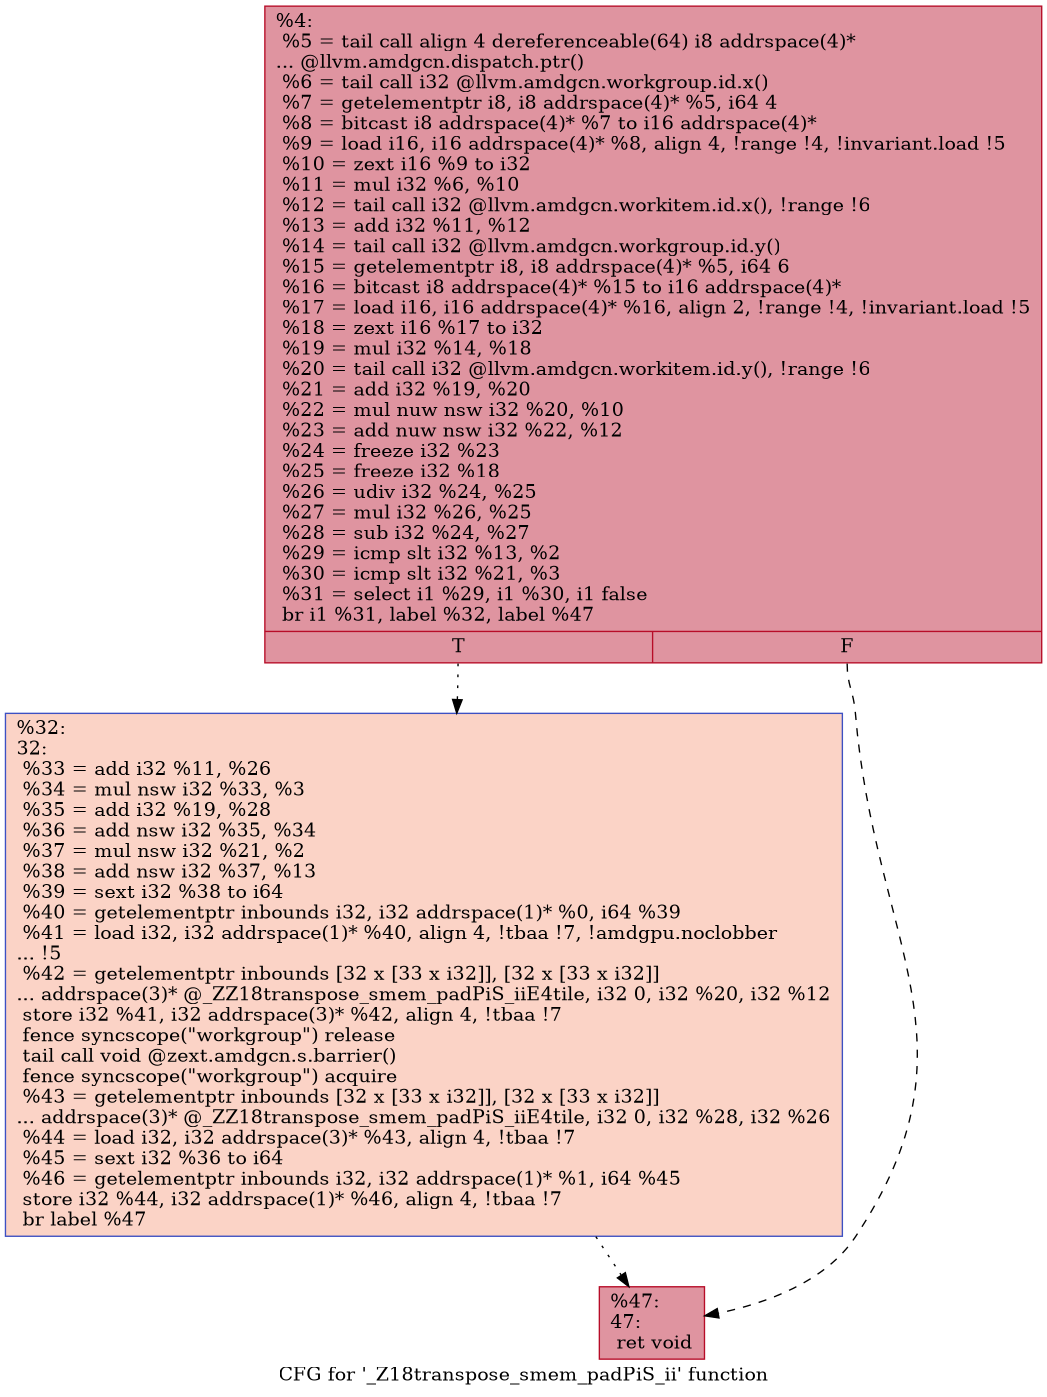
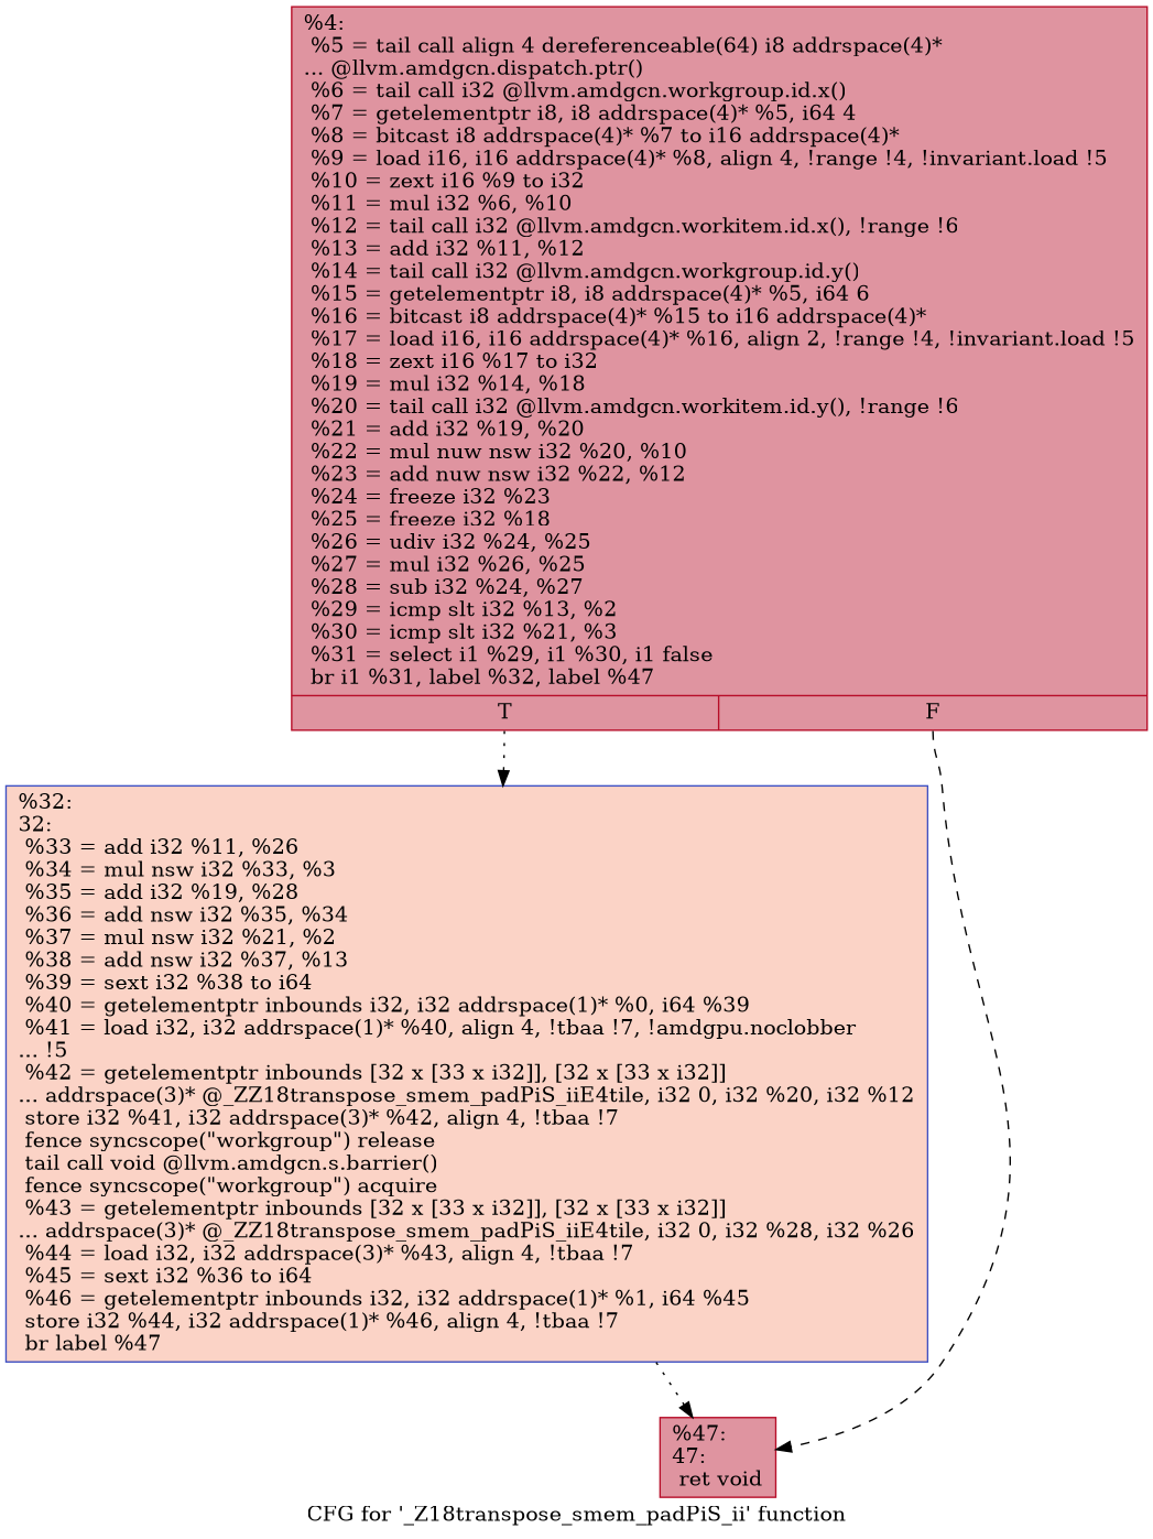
  digraph {
    label="CFG for '_Z18transpose_smem_padPiS_ii' function"
    node [color="#b70d28ff" fillcolor="#b70d2870" shape=record style=filled]
    edge [style=dotted]
    n1 [label="{%4:\l  %5 = tail call align 4 dereferenceable(64) i8 addrspace(4)*\l... @llvm.amdgcn.dispatch.ptr()\l  %6 = tail call i32 @llvm.amdgcn.workgroup.id.x()\l  %7 = getelementptr i8, i8 addrspace(4)* %5, i64 4\l  %8 = bitcast i8 addrspace(4)* %7 to i16 addrspace(4)*\l  %9 = load i16, i16 addrspace(4)* %8, align 4, !range !4, !invariant.load !5\l  %10 = zext i16 %9 to i32\l  %11 = mul i32 %6, %10\l  %12 = tail call i32 @llvm.amdgcn.workitem.id.x(), !range !6\l  %13 = add i32 %11, %12\l  %14 = tail call i32 @llvm.amdgcn.workgroup.id.y()\l  %15 = getelementptr i8, i8 addrspace(4)* %5, i64 6\l  %16 = bitcast i8 addrspace(4)* %15 to i16 addrspace(4)*\l  %17 = load i16, i16 addrspace(4)* %16, align 2, !range !4, !invariant.load !5\l  %18 = zext i16 %17 to i32\l  %19 = mul i32 %14, %18\l  %20 = tail call i32 @llvm.amdgcn.workitem.id.y(), !range !6\l  %21 = add i32 %19, %20\l  %22 = mul nuw nsw i32 %20, %10\l  %23 = add nuw nsw i32 %22, %12\l  %24 = freeze i32 %23\l  %25 = freeze i32 %18\l  %26 = udiv i32 %24, %25\l  %27 = mul i32 %26, %25\l  %28 = sub i32 %24, %27\l  %29 = icmp slt i32 %13, %2\l  %30 = icmp slt i32 %21, %3\l  %31 = select i1 %29, i1 %30, i1 false\l  br i1 %31, label %32, label %47\l|{<s0>T|<s1>F}}"]
-   n2 [color="#3d50c3ff" fillcolor="#f59c7d70" label="{%32:\l32:                                               \l  %33 = add i32 %11, %26\l  %34 = mul nsw i32 %33, %3\l  %35 = add i32 %19, %28\l  %36 = add nsw i32 %35, %34\l  %37 = mul nsw i32 %21, %2\l  %38 = add nsw i32 %37, %13\l  %39 = sext i32 %38 to i64\l  %40 = getelementptr inbounds i32, i32 addrspace(1)* %0, i64 %39\l  %41 = load i32, i32 addrspace(1)* %40, align 4, !tbaa !7, !amdgpu.noclobber\l... !5\l  %42 = getelementptr inbounds [32 x [33 x i32]], [32 x [33 x i32]]\l... addrspace(3)* @_ZZ18transpose_smem_padPiS_iiE4tile, i32 0, i32 %20, i32 %12\l  store i32 %41, i32 addrspace(3)* %42, align 4, !tbaa !7\l  fence syncscope(\"workgroup\") release\l  tail call void @zext.amdgcn.s.barrier()\l  fence syncscope(\"workgroup\") acquire\l  %43 = getelementptr inbounds [32 x [33 x i32]], [32 x [33 x i32]]\l... addrspace(3)* @_ZZ18transpose_smem_padPiS_iiE4tile, i32 0, i32 %28, i32 %26\l  %44 = load i32, i32 addrspace(3)* %43, align 4, !tbaa !7\l  %45 = sext i32 %36 to i64\l  %46 = getelementptr inbounds i32, i32 addrspace(1)* %1, i64 %45\l  store i32 %44, i32 addrspace(1)* %46, align 4, !tbaa !7\l  br label %47\l}"]
+   n2 [color="#3d50c3ff" fillcolor="#f59c7d70" label="{%32:\l32:                                               \l  %33 = add i32 %11, %26\l  %34 = mul nsw i32 %33, %3\l  %35 = add i32 %19, %28\l  %36 = add nsw i32 %35, %34\l  %37 = mul nsw i32 %21, %2\l  %38 = add nsw i32 %37, %13\l  %39 = sext i32 %38 to i64\l  %40 = getelementptr inbounds i32, i32 addrspace(1)* %0, i64 %39\l  %41 = load i32, i32 addrspace(1)* %40, align 4, !tbaa !7, !amdgpu.noclobber\l... !5\l  %42 = getelementptr inbounds [32 x [33 x i32]], [32 x [33 x i32]]\l... addrspace(3)* @_ZZ18transpose_smem_padPiS_iiE4tile, i32 0, i32 %20, i32 %12\l  store i32 %41, i32 addrspace(3)* %42, align 4, !tbaa !7\l  fence syncscope(\"workgroup\") release\l  tail call void @llvm.amdgcn.s.barrier()\l  fence syncscope(\"workgroup\") acquire\l  %43 = getelementptr inbounds [32 x [33 x i32]], [32 x [33 x i32]]\l... addrspace(3)* @_ZZ18transpose_smem_padPiS_iiE4tile, i32 0, i32 %28, i32 %26\l  %44 = load i32, i32 addrspace(3)* %43, align 4, !tbaa !7\l  %45 = sext i32 %36 to i64\l  %46 = getelementptr inbounds i32, i32 addrspace(1)* %1, i64 %45\l  store i32 %44, i32 addrspace(1)* %46, align 4, !tbaa !7\l  br label %47\l}"]
    n3 [label="{%47:\l47:                                               \l  ret void\l}"]
    n1 -> n2 [tailport=s0]
    n1 -> n3 [tailport=s1 style=dashed]
    n2 -> n3
  }
